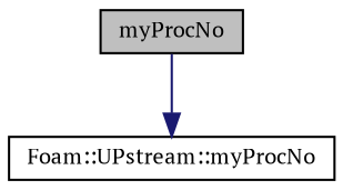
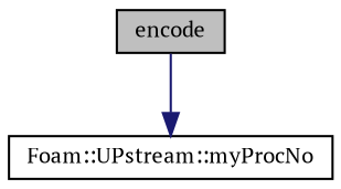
  digraph {
    rankdir=TB
    fontname="PT Serif"
    node [color=black fontname="PT Serif" fontsize=10 shape=record]
-   n1 [fillcolor=grey75 fontcolor=black height=0.2 label=myProcNo style=filled width=0.4]
+   n1 [fillcolor=grey75 fontcolor=black height=0.2 label=encode style=filled width=0.4]
    n2 [height=0.2 label="Foam::UPstream::myProcNo" width=0.4]
    n1 -> n2 [color=midnightblue fontname="PT Serif" fontsize=10 labelfontname=Helvetica labelfontsize=10 style=solid]
  }
